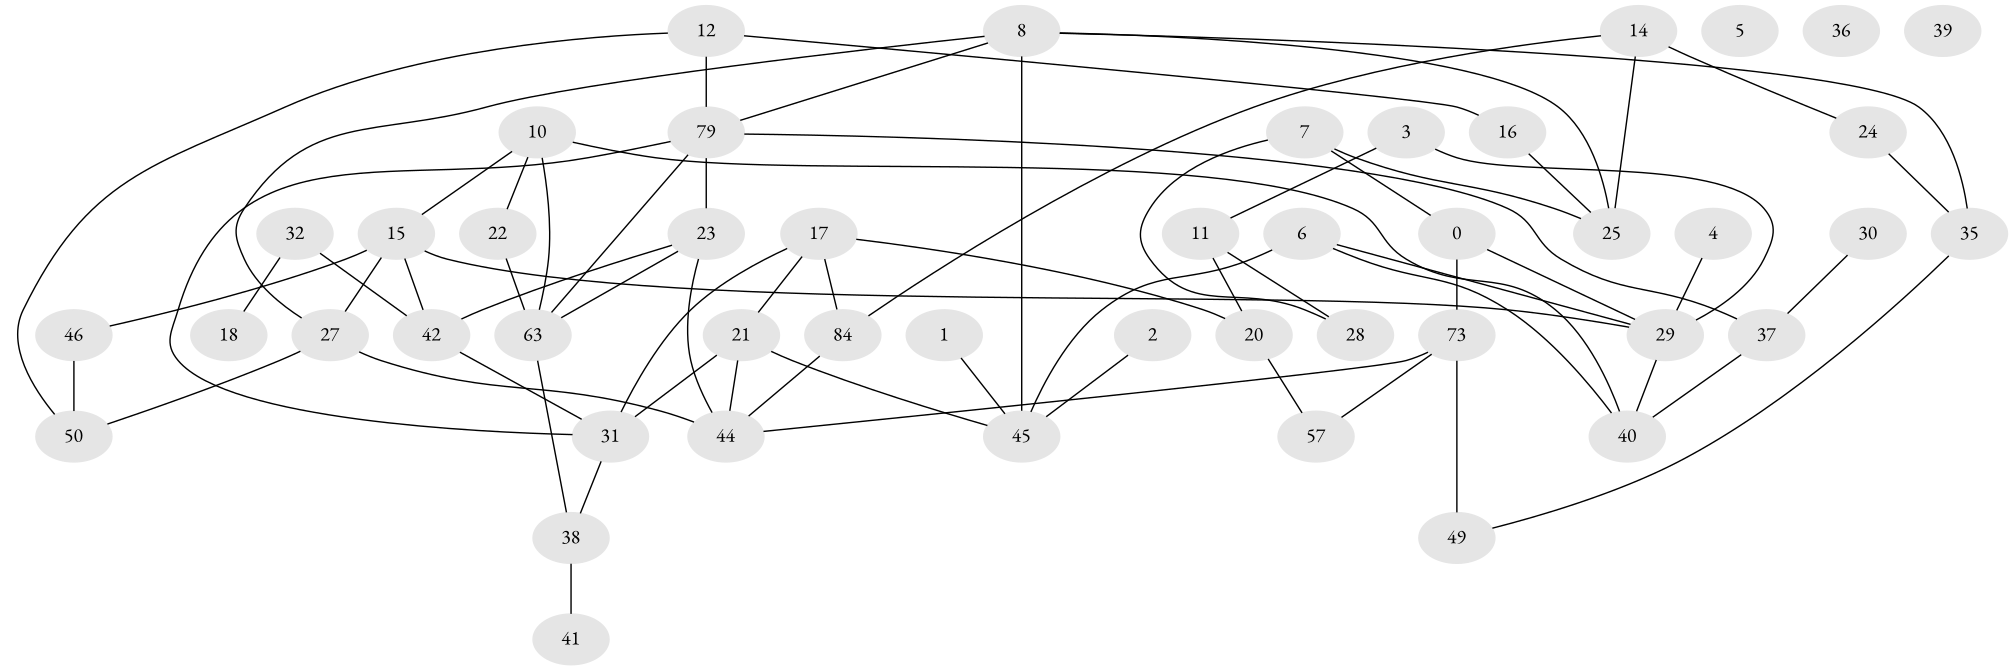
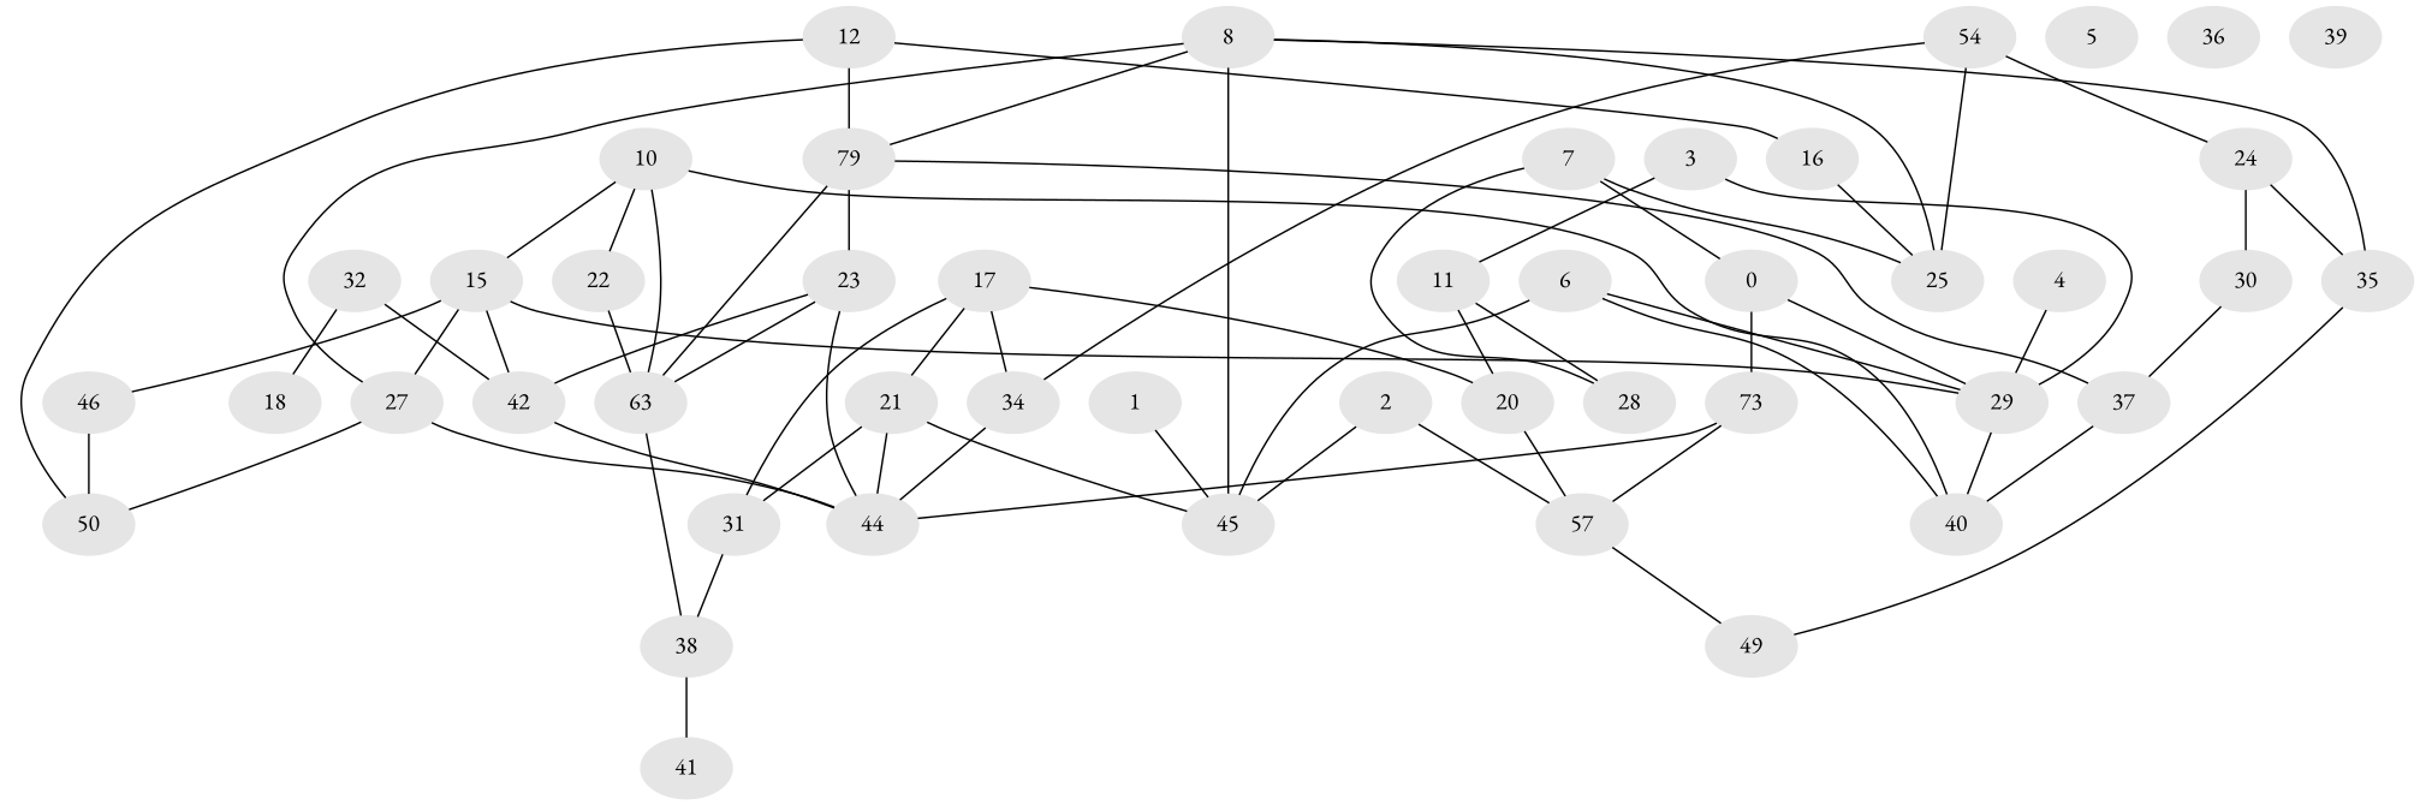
  graph {
    fontname="EB Garamond"
    node [color=gray90 fontname="EB Garamond" style=filled]
    edge [fontname="EB Garamond"]
    1
    45
    4
    29
    2
    n6 [label=57]
    49
    3
    11
    28
    20
    40
    5
    6
    n15 [label=63]
    23
    44
    42
    n19 [label=0]
    7
    25
    n22 [label=73]
    8
    n24 [label=79]
    27
    35
    31
    37
    50
    10
    15
    22
    46
    38
    12
    16
-   14
+   14 [label=54]
    24
-   34 [label=84]
+   34
    30
    17
    21
    41
    32
    18
    36
    39
    1 -- 45
    4 -- 29
    29 -- 40
    2 -- 45
-   n22 -- 49
+   2 -- n6
+   n6 -- 49
    3 -- 29
    3 -- 11
    11 -- 28
    11 -- 20
    20 -- n6
    6 -- 45
    6 -- 29
    6 -- 40
    n15 -- 38
    23 -- n15
    23 -- 44
    23 -- 42
-   42 -- 31
+   42 -- 44
    n19 -- 29
    n19 -- n22
    7 -- 28
    7 -- n19
    7 -- 25
    n22 -- n6
    n22 -- 44
    8 -- 45
    8 -- 25
    8 -- n24
    8 -- 27
    8 -- 35
    n24 -- n15
    n24 -- 23
-   n24 -- 31
    n24 -- 37
    27 -- 44
    27 -- 50
    35 -- 49
    31 -- 38
    37 -- 40
    10 -- 40
    10 -- n15
    10 -- 15
    10 -- 22
    15 -- 29
    15 -- 42
    15 -- 27
    15 -- 46
    22 -- n15
    46 -- 50
    38 -- 41
    12 -- n24
    12 -- 50
    12 -- 16
    16 -- 25
    14 -- 25
    14 -- 24
    14 -- 34
    24 -- 35
+   24 -- 30
    34 -- 44
    30 -- 37
    17 -- 20
    17 -- 31
    17 -- 34
    17 -- 21
    21 -- 45
    21 -- 44
    21 -- 31
    32 -- 42
    32 -- 18
  }
